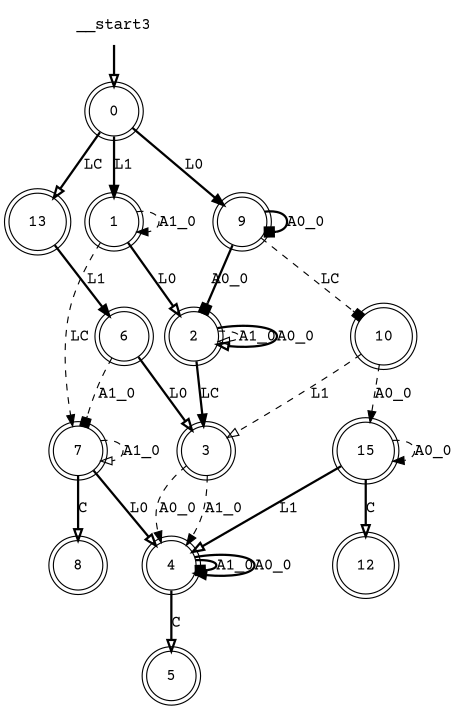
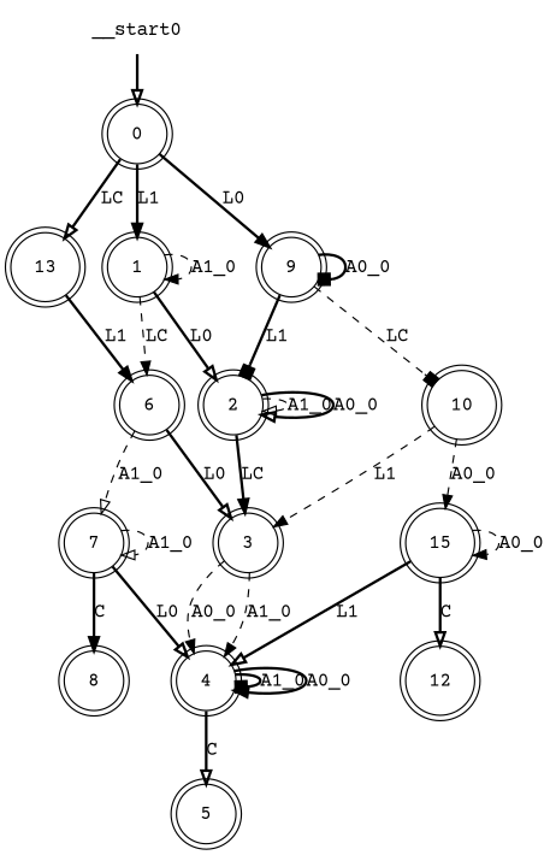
  digraph {
    fontname="Courier Prime"
    node [fontname="Courier Prime" shape=doublecircle]
    edge [arrowhead=normal fontname="Courier Prime" style=bold]
    n1 [label=0]
    n2 [label=1]
    n3 [label=9]
    n4 [label=13]
    n5 [label=2]
    n6 [label=6]
    n7 [label=10]
    n8 [label=3]
    n9 [label=7]
    n10 [label=4]
    n11 [label=5]
    n12 [label=8]
    n13 [label=15]
    n14 [label=12]
-   __start0 [shape=none label=__start3]
+   __start0 [shape=none]
    n1 -> n2 [label=L1]
    n1 -> n3 [label=L0]
    n1 -> n4 [arrowhead=onormal label=LC]
    n2 -> n2 [label=A1_0 style=dashed]
    n2 -> n5 [arrowhead=onormal label=L0]
-   n2 -> n9 [label=LC style=dashed]
+   n2 -> n6 [label=LC style=dashed]
    n3 -> n3 [arrowhead=box label=A0_0]
-   n3 -> n5 [arrowhead=box label=A0_0]
+   n3 -> n5 [arrowhead=box label=L1]
    n3 -> n7 [arrowhead=box label=LC style=dashed]
    n4 -> n6 [label=L1]
    n5 -> n5 [arrowhead=onormal label=A1_0 style=dashed]
    n5 -> n5 [arrowhead=onormal label=A0_0]
    n5 -> n8 [label=LC]
    n6 -> n8 [arrowhead=onormal label=L0]
-   n6 -> n9 [arrowhead=box label=A1_0 style=dashed]
-   n7 -> n8 [arrowhead=onormal label=L1 style=dashed]
+   n6 -> n9 [arrowhead=onormal label=A1_0 style=dashed]
+   n7 -> n8 [label=L1 style=dashed]
    n7 -> n13 [label=A0_0 style=dashed]
    n8 -> n10 [label=A1_0 style=dashed]
    n8 -> n10 [label=A0_0 style=dashed]
    n9 -> n9 [arrowhead=onormal label=A1_0 style=dashed]
    n9 -> n10 [arrowhead=onormal label=L0]
-   n9 -> n12 [arrowhead=onormal label=C]
+   n9 -> n12 [label=C]
    n10 -> n10 [arrowhead=box label=A1_0]
    n10 -> n10 [label=A0_0]
    n10 -> n11 [arrowhead=onormal label=C]
    n13 -> n10 [arrowhead=onormal label=L1]
    n13 -> n13 [label=A0_0 style=dashed]
    n13 -> n14 [arrowhead=onormal label=C]
    __start0 -> n1 [arrowhead=onormal]
  }
